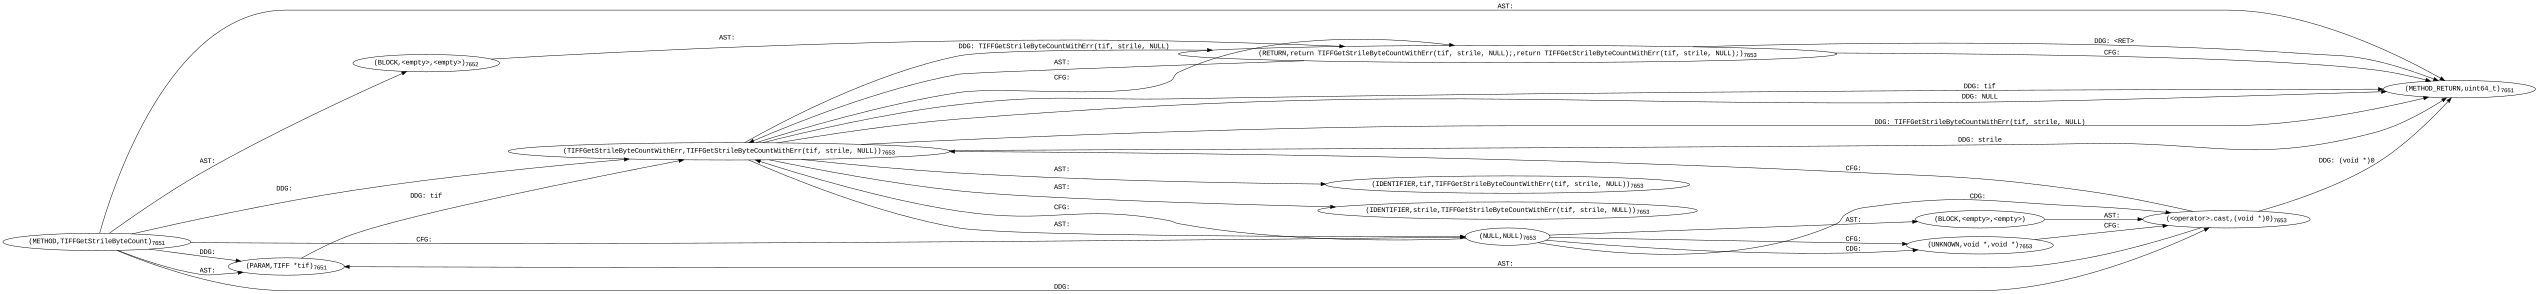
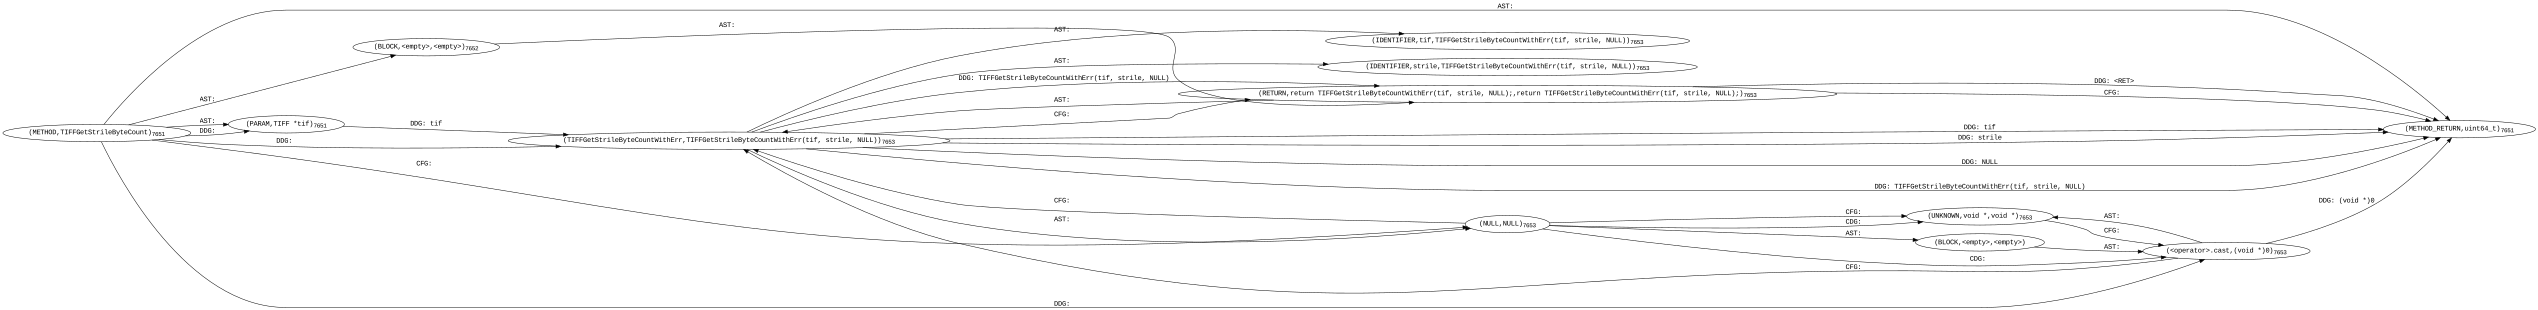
  digraph {
    fontname="Liberation Mono"
    rankdir=LR
    node [fontname="Liberation Mono"]
    edge [fontname="Liberation Mono"]
    n1 [label=<(METHOD,TIFFGetStrileByteCount)<SUB>7651</SUB>>]
    n2 [label=<(PARAM,TIFF *tif)<SUB>7651</SUB>>]
    n3 [label=<(BLOCK,&lt;empty&gt;,&lt;empty&gt;)<SUB>7652</SUB>>]
    n4 [label=<(TIFFGetStrileByteCountWithErr,TIFFGetStrileByteCountWithErr(tif, strile, NULL))<SUB>7653</SUB>>]
    n5 [label=<(NULL,NULL)<SUB>7653</SUB>>]
    n6 [label=<(&lt;operator&gt;.cast,(void *)0)<SUB>7653</SUB>>]
    n7 [label=<(METHOD_RETURN,uint64_t)<SUB>7651</SUB>>]
    n8 [label=<(RETURN,return TIFFGetStrileByteCountWithErr(tif, strile, NULL);,return TIFFGetStrileByteCountWithErr(tif, strile, NULL);)<SUB>7653</SUB>>]
    n9 [label=<(IDENTIFIER,tif,TIFFGetStrileByteCountWithErr(tif, strile, NULL))<SUB>7653</SUB>>]
    n10 [label=<(IDENTIFIER,strile,TIFFGetStrileByteCountWithErr(tif, strile, NULL))<SUB>7653</SUB>>]
    n11 [label=<(BLOCK,&lt;empty&gt;,&lt;empty&gt;)>]
    n12 [label=<(UNKNOWN,void *,void *)<SUB>7653</SUB>>]
    n1 -> n2 [label="AST: "]
    n1 -> n2 [label="DDG: "]
    n1 -> n3 [label="AST: "]
    n1 -> n4 [label="DDG: "]
    n1 -> n5 [label="CFG: "]
    n1 -> n6 [label="DDG: "]
    n1 -> n7 [label="AST: "]
    n2 -> n4 [label="DDG: tif"]
    n3 -> n8 [label="AST: "]
    n4 -> n5 [label="AST: "]
    n4 -> n7 [label="DDG: tif"]
    n4 -> n7 [label="DDG: strile"]
    n4 -> n7 [label="DDG: NULL"]
    n4 -> n7 [label="DDG: TIFFGetStrileByteCountWithErr(tif, strile, NULL)"]
    n4 -> n8 [label="CFG: "]
    n4 -> n8 [label="DDG: TIFFGetStrileByteCountWithErr(tif, strile, NULL)"]
    n4 -> n9 [label="AST: "]
    n4 -> n10 [label="AST: "]
    n5 -> n4 [label="CFG: "]
    n5 -> n6 [label="CDG: "]
    n5 -> n11 [label="AST: "]
    n5 -> n12 [label="CFG: "]
    n5 -> n12 [label="CDG: "]
    n6 -> n4 [label="CFG: "]
    n6 -> n7 [label="DDG: (void *)0"]
-   n6 -> n2 [label="AST: "]
+   n6 -> n12 [label="AST: "]
    n8 -> n4 [label="AST: "]
    n8 -> n7 [label="CFG: "]
    n8 -> n7 [label="DDG: &lt;RET&gt;"]
    n11 -> n6 [label="AST: "]
    n12 -> n6 [label="CFG: "]
  }
